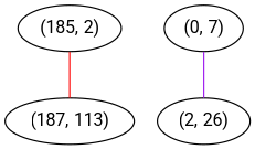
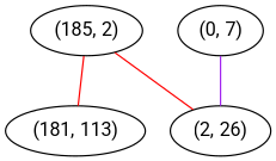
  graph {
    fontname=Roboto
    node [fontname=Roboto]
    edge [color=red fontname=Roboto weight=1]
    "(185, 2)"
-   "(181, 113)" [label="(187, 113)"]
+   "(181, 113)"
    "(2, 26)"
    n4 [label="(0, 7)"]
    "(185, 2)" -- "(181, 113)"
+   "(185, 2)" -- "(2, 26)"
    n4 -- "(2, 26)" [color=purple weight=4]
  }
